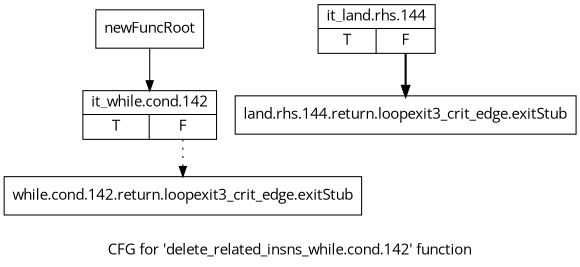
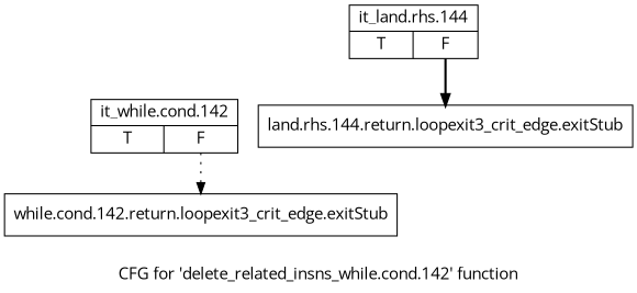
  digraph {
    fontname="Open Sans"
    label="CFG for 'delete_related_insns_while.cond.142' function"
    node [fontname="Open Sans" shape=record]
    edge [fontname="Open Sans" tailport=s1]
-   n1 [label="{newFuncRoot}"]
    n2 [label="{it_while.cond.142|{<s0>T|<s1>F}}"]
    n3 [label="{while.cond.142.return.loopexit3_crit_edge.exitStub}"]
    n4 [label="{it_land.rhs.144|{<s0>T|<s1>F}}"]
    n5 [label="{land.rhs.144.return.loopexit3_crit_edge.exitStub}"]
-   n1 -> n2 [style=solid tailport=""]
    n2 -> n3 [style=dotted]
    n4 -> n5 [style=bold]
  }
